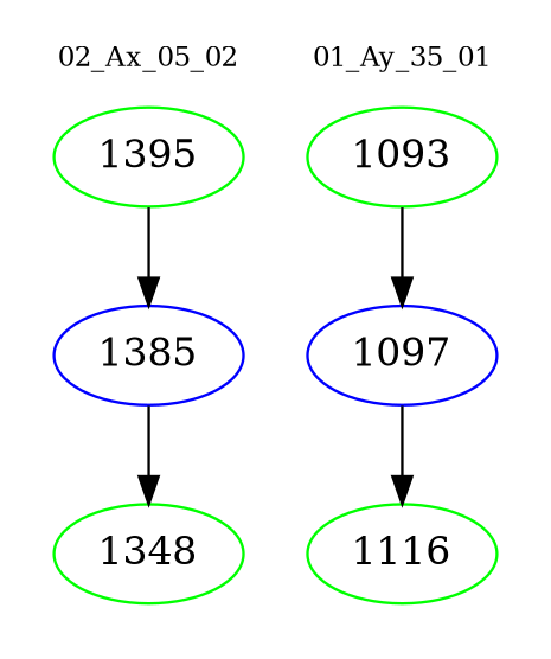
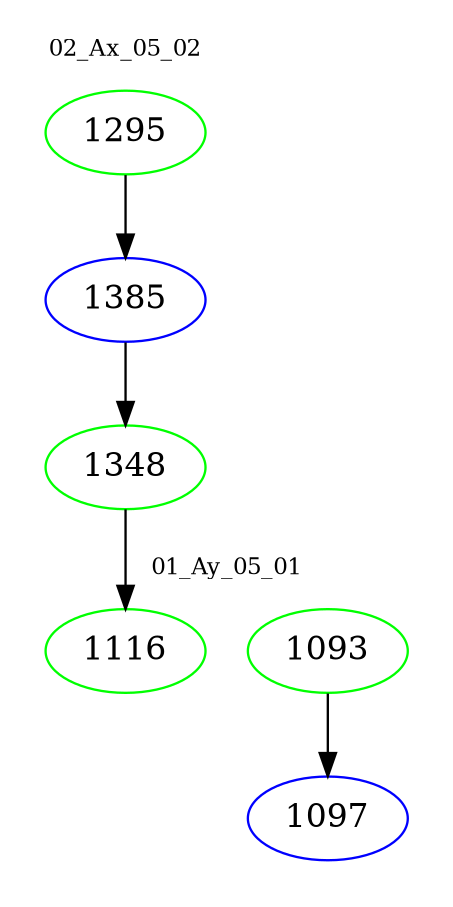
  digraph {
    node [color=green]
    edge [color=black]
    n1 [color=blue label=1385]
    n2 [label=1348]
-   n3 [label=1395]
+   n3 [label=1295]
    n4 [color=blue label=1097]
    n5 [label=1093]
    n6 [label=1116]
    subgraph cluster_1 {
      color=white
      fontsize=10
      label="02_Ax_05_02"
      n1
      n2
      n3
    }
    subgraph cluster_2 {
      color=white
      fontsize=10
-     label="01_Ay_35_01"
+     label="01_Ay_05_01"
      n4
      n5
      n6
    }
    n1 -> n2
    n3 -> n1
-   n4 -> n6
+   n2 -> n6
    n5 -> n4
  }
